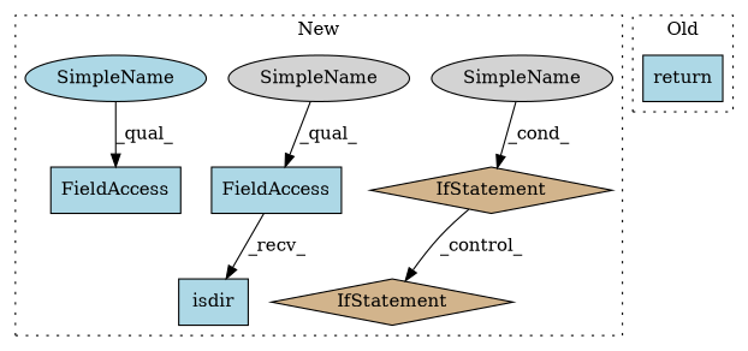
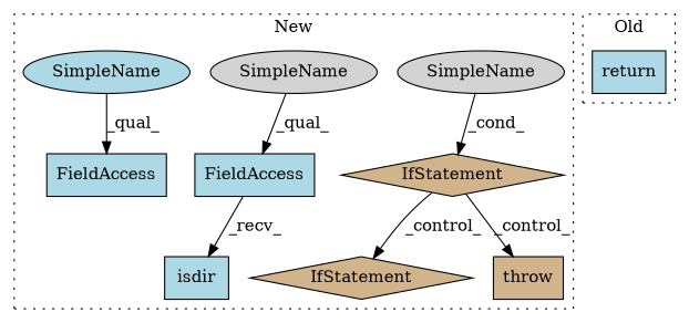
  digraph {
    node [a=42 fillcolor=lightblue l=7 s=1675 shape=box style=filled]
    n1 [a=32 l="6,1" label=isdir s="1683,1698"]
    n2 [a=25 fillcolor=tan l="4,2" label=IfStatement s="1670,1699" shape=diamond]
    n3 [a=22 label=FieldAccess]
    n4 [a=22 label=FieldAccess s=1815]
    n5 [a=25 fillcolor=tan l="4,2" label=IfStatement s="1798,1838" shape=diamond]
    n6 [fillcolor=lightgrey label=SimpleName shape=ellipse l="" s=""]
+   n7 [a=53 fillcolor=tan l=6 label=throw s=1709]
    n8 [fillcolor=lightgrey l=2 label=SimpleName shape=ellipse]
    n9 [l=2 label=SimpleName s=1815 shape=ellipse]
    n10 [a=41 label=return s=1490]
    subgraph cluster_1 {
      label=New
      style=dotted
      n1
      n2
      n3
      n4
      n5
      n6
+     n7
      n8
      n9
    }
    subgraph cluster_2 {
      label=Old
      style=dotted
      n10
    }
    n2 -> n5 [label=_control_]
+   n2 -> n7 [label=_control_]
    n3 -> n1 [label=_recv_]
    n6 -> n2 [label=_cond_]
    n8 -> n3 [label=_qual_]
    n9 -> n4 [label=_qual_]
  }
